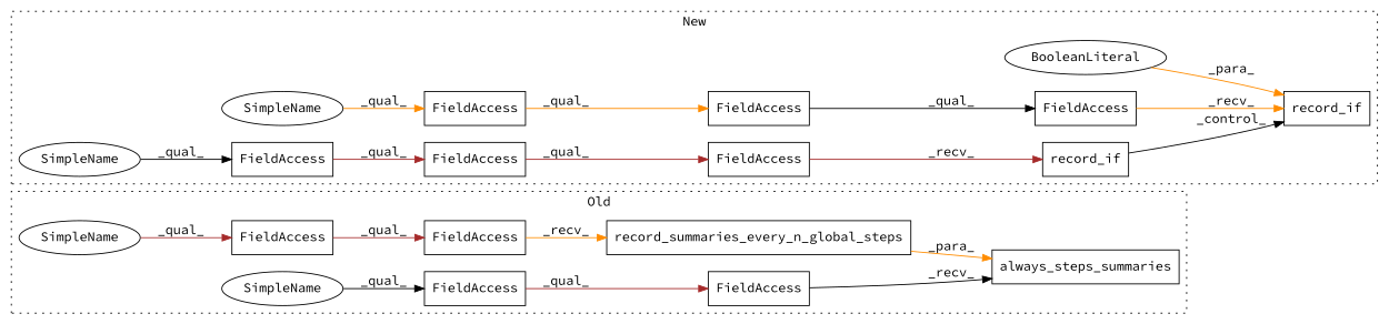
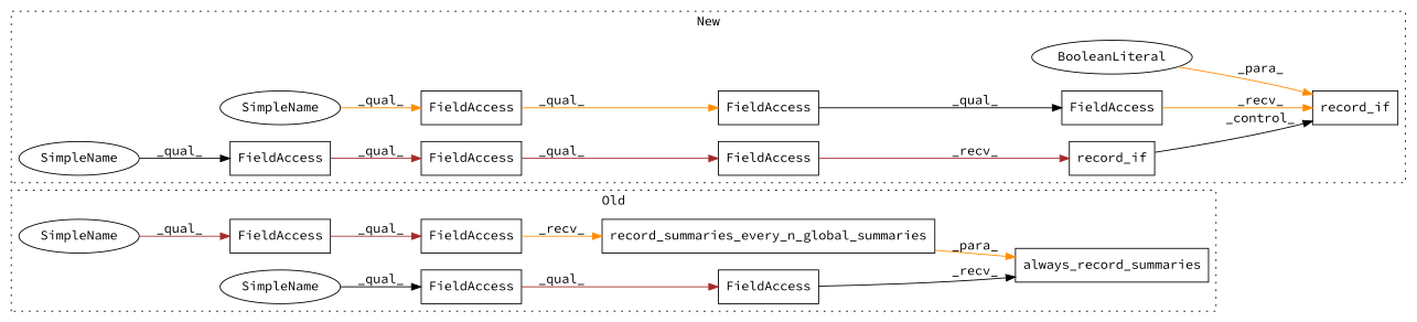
  digraph {
    fontname="Source Code Pro"
    rankdir=LR
    node [a=22 fontname="Source Code Pro" l=10 s=8386 shape=box]
    edge [color=darkorange fontname="Source Code Pro"]
-   n1 [a=32 l="38,1" label=record_summaries_every_n_global_steps s="5378,5432"]
+   n1 [a=32 l="38,1" label=record_summaries_every_n_global_summaries s="5378,5432"]
    n2 [l=26 label=FieldAccess s=5351]
    n3 [l=18 label=FieldAccess s=5351]
    n4 [l=18 label=FieldAccess s=8369]
    n5 [l=26 label=FieldAccess s=8369]
-   n6 [a=32 l=25 label=always_steps_summaries s=8396]
+   n6 [a=32 l=25 label=always_record_summaries s=8396]
    n7 [a=42 label=SimpleName s=5351 shape=ellipse]
    n8 [a=42 label=SimpleName s=8369 shape=ellipse]
    n9 [a=32 l="10,1" label=record_if s="8415,8429"]
    n10 [l=28 label=FieldAccess]
    n11 [l=20 label=FieldAccess]
    n12 [l=17 label=FieldAccess]
    n13 [l=17 label=FieldAccess s=5423]
    n14 [l=20 label=FieldAccess s=5423]
    n15 [l=28 label=FieldAccess s=5423]
    n16 [a=32 l="10,1" label=record_if s="5452,5523"]
    n17 [a=9 l=4 label=BooleanLiteral s=8425 shape=ellipse]
    n18 [a=42 label=SimpleName shape=ellipse]
    n19 [a=42 label=SimpleName s=5423 shape=ellipse]
    subgraph cluster_1 {
      label=Old
      style=dotted
      n1
      n2
      n3
      n4
      n5
      n6
      n7
      n8
    }
    subgraph cluster_2 {
      label=New
      style=dotted
      n9
      n10
      n11
      n12
      n13
      n14
      n15
      n16
      n17
      n18
      n19
    }
    n1 -> n6 [label=_para_]
    n2 -> n1 [label=_recv_]
    n3 -> n2 [color=brown label=_qual_]
    n4 -> n5 [color=brown label=_qual_]
    n5 -> n6 [color=black label=_recv_]
    n7 -> n3 [color=brown label=_qual_]
    n8 -> n4 [color=black label=_qual_]
    n10 -> n9 [label=_recv_]
    n11 -> n10 [color=black label=_qual_]
    n12 -> n11 [label=_qual_]
    n13 -> n14 [color=brown label=_qual_]
    n14 -> n15 [color=brown label=_qual_]
    n15 -> n16 [color=brown label=_recv_]
    n16 -> n9 [color=black label=_control_]
    n17 -> n9 [label=_para_]
    n18 -> n12 [label=_qual_]
    n19 -> n13 [color=black label=_qual_]
  }
